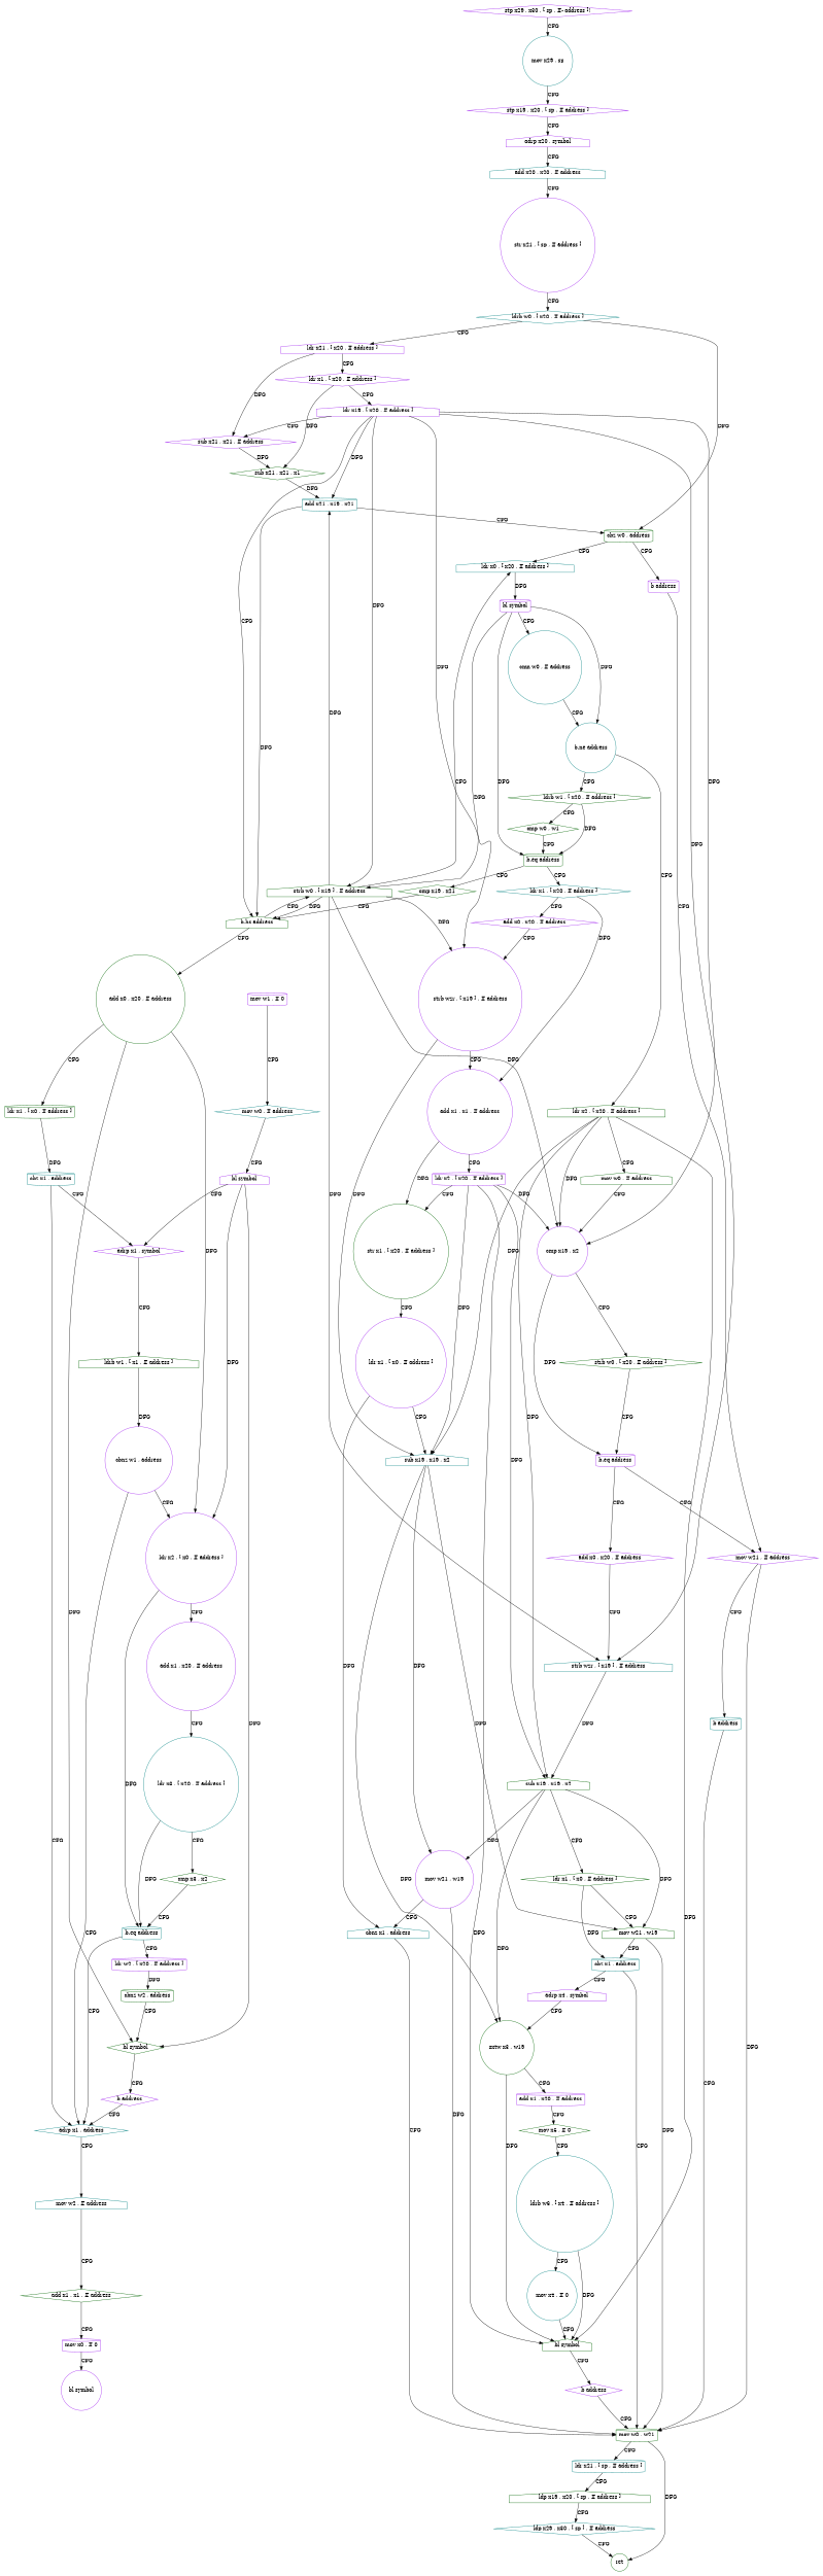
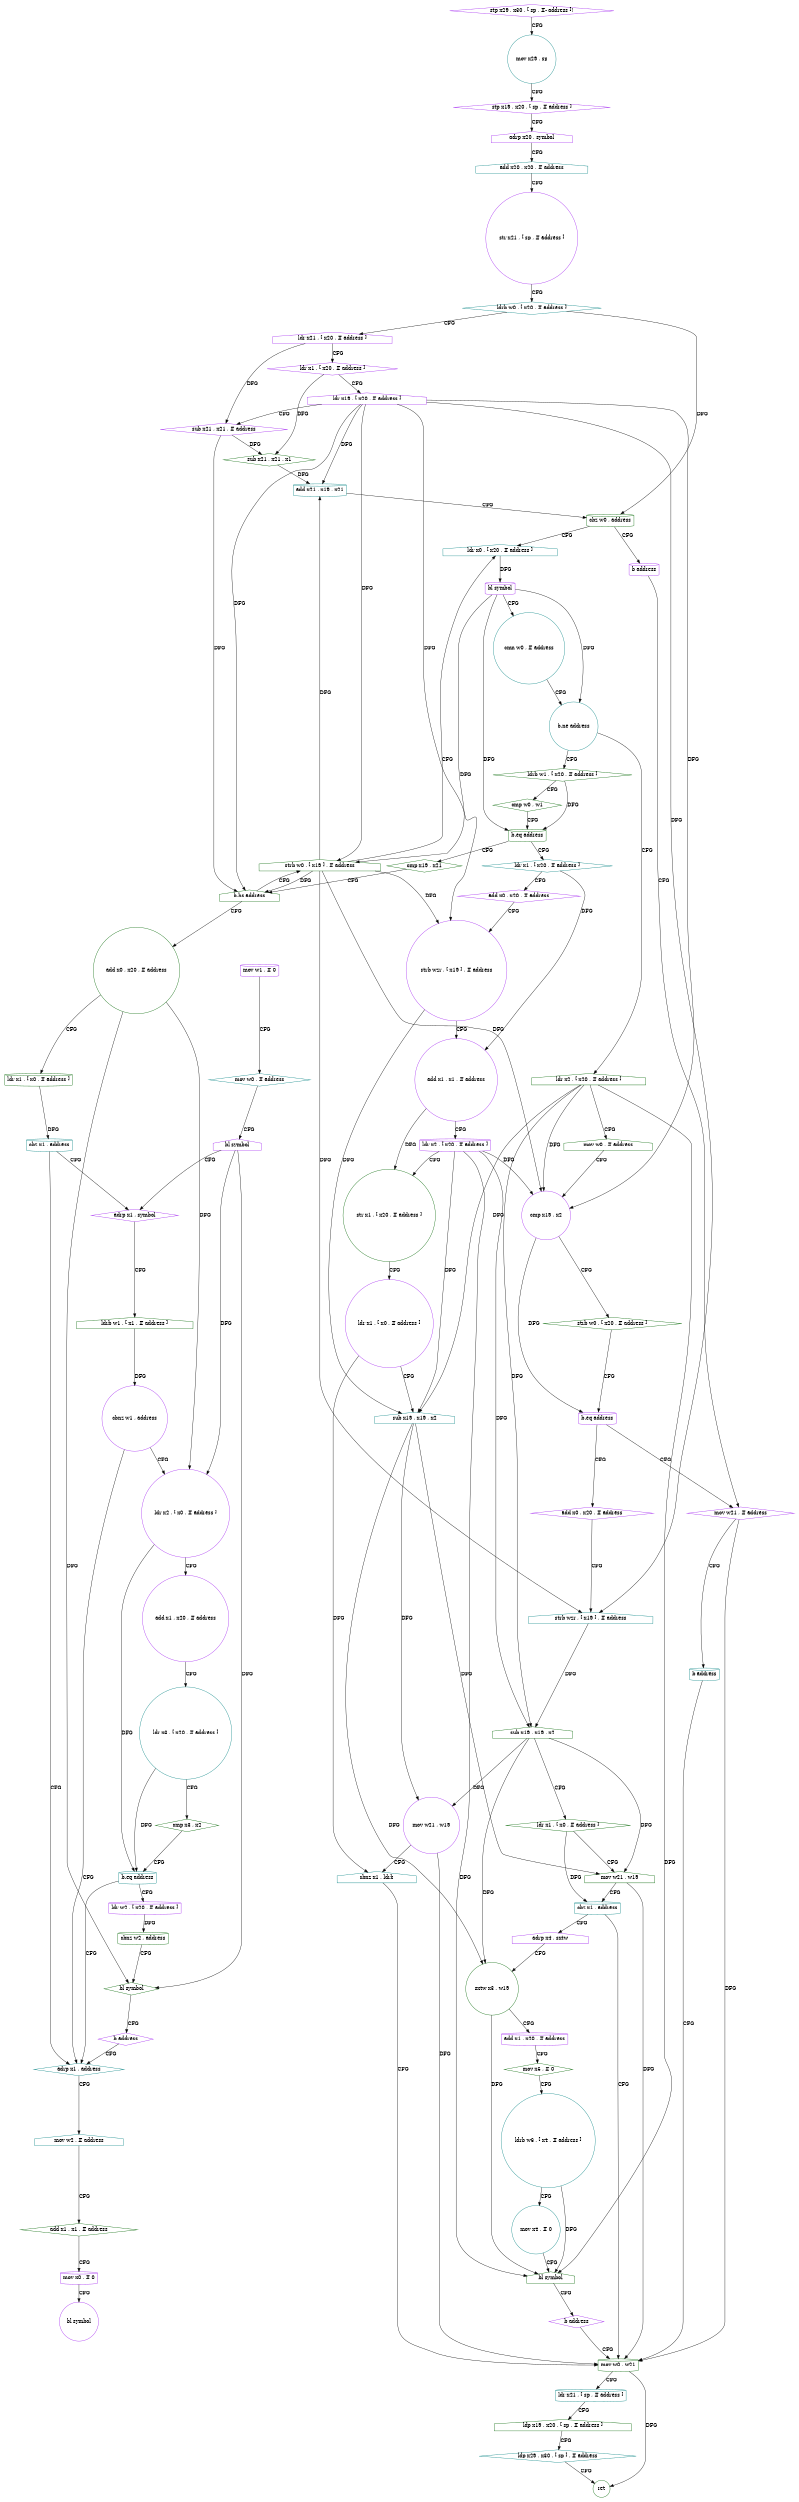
  digraph {
    node [color=purple shape=diamond]
    n1 [label="stp x29 , x30 , [ sp , #- address ]!"]
    n2 [color=teal label="mov x29 , sp" shape=circle]
    n3 [label="stp x19 , x20 , [ sp , # address ]"]
    n4 [label="adrp x20 , symbol" shape=house]
    n5 [color=teal label="add x20 , x20 , # address" shape=house]
    n6 [label="str x21 , [ sp , # address ]" shape=circle]
    n7 [color=teal label="ldrb w0 , [ x20 , # address ]"]
    n8 [label="ldr x21 , [ x20 , # address ]" shape=house]
    n9 [color=darkgreen label="cbz w0 , address" shape=cylinder]
    n10 [label="ldr x1 , [ x20 , # address ]"]
    n11 [label="sub x21 , x21 , # address"]
    n12 [color=teal label="ldr x0 , [ x20 , # address ]" shape=house]
    n13 [label="b address" shape=cylinder]
    n14 [label="ldr x19 , [ x20 , # address ]" shape=house]
    n15 [color=darkgreen label="sub x21 , x21 , x1"]
    n16 [color=teal label="add x21 , x19 , x21" shape=cylinder]
    n17 [label="cmp x19 , x2" shape=circle]
    n18 [label="strb wzr , [ x19 ] , # address" shape=circle]
    n19 [color=darkgreen label="b.hs address" shape=house]
    n20 [color=darkgreen label="strb w0 , [ x19 ] , # address" shape=house]
    n21 [color=teal label="strb wzr , [ x19 ] , # address" shape=house]
    n22 [color=darkgreen label="strb w0 , [ x20 , # address ]"]
    n23 [label="b.eq address" shape=cylinder]
    n24 [color=teal label="sub x19 , x19 , x2" shape=house]
    n25 [label="add x1 , x1 , # address" shape=circle]
    n26 [color=darkgreen label="add x0 , x20 , # address" shape=circle]
    n27 [color=darkgreen label="sub x19 , x19 , x2" shape=house]
    n28 [label="bl symbol" shape=cylinder]
    n29 [label="mov w21 , # address"]
    n30 [color=teal label="cmn w0 , # address" shape=circle]
    n31 [color=teal label="b.ne address" shape=circle]
    n32 [color=darkgreen label="b.eq address" shape=cylinder]
    n33 [color=teal label="b address" shape=cylinder]
    n34 [color=darkgreen label="mov w0 , w21" shape=cylinder]
    n35 [color=darkgreen label="ldrb w1 , [ x20 , # address ]"]
    n36 [color=darkgreen label="ldr x2 , [ x20 , # address ]" shape=house]
    n37 [color=teal label="ldr x1 , [ x20 , # address ]"]
    n38 [color=darkgreen label="cmp x19 , x21"]
    n39 [color=darkgreen label="cmp w0 , w1"]
    n40 [color=darkgreen label="mov w0 , # address" shape=house]
    n41 [color=darkgreen label="bl symbol" shape=house]
    n42 [label="mov w21 , w19" shape=circle]
    n43 [color=darkgreen label="mov w21 , w19" shape=house]
    n44 [color=darkgreen label="sxtw x3 , w19" shape=circle]
    n45 [color=darkgreen label="ldr x1 , [ x0 , # address ]"]
    n46 [label="b address"]
    n47 [color=teal label="ldr x21 , [ sp , # address ]" shape=cylinder]
    n48 [color=darkgreen label=ret shape=circle]
    n49 [label="add x0 , x20 , # address"]
    n50 [label="ldr x2 , [ x20 , # address ]" shape=cylinder]
    n51 [color=darkgreen label="str x1 , [ x20 , # address ]" shape=circle]
    n52 [label="add x0 , x20 , # address"]
    n53 [color=darkgreen label="ldp x19 , x20 , [ sp , # address ]" shape=house]
    n54 [label="ldr x1 , [ x0 , # address ]" shape=circle]
-   n55 [color=teal label="cbnz x1 , address" shape=house]
+   n55 [color=teal label="cbnz x1 , ldrb" shape=house]
    n56 [color=teal label="cbz x1 , address" shape=cylinder]
    n57 [label="add x1 , x20 , # address" shape=cylinder]
-   n58 [label="adrp x4 , symbol" shape=house]
+   n58 [label="adrp x4 , sxtw" shape=house]
    n59 [color=darkgreen label="ldr x1 , [ x0 , # address ]" shape=cylinder]
    n60 [label="ldr x2 , [ x0 , # address ]" shape=circle]
    n61 [color=darkgreen label="bl symbol"]
    n62 [color=teal label="cbz x1 , address" shape=cylinder]
    n63 [label="add x1 , x20 , # address" shape=circle]
    n64 [color=teal label="b.eq address" shape=cylinder]
    n65 [label="b address"]
    n66 [color=teal label="ldp x29 , x30 , [ sp ] , # address"]
    n67 [color=darkgreen label="mov x5 , # 0"]
    n68 [color=teal label="ldrb w6 , [ x4 , # address ]" shape=circle]
    n69 [color=teal label="mov x4 , # 0" shape=circle]
    n70 [label="adrp x1 , symbol"]
    n71 [color=teal label="adrp x1 , address"]
    n72 [color=darkgreen label="ldrb w1 , [ x1 , # address ]" shape=house]
    n73 [color=teal label="mov w2 , # address" shape=house]
    n74 [label="cbnz w1 , address" shape=circle]
    n75 [color=darkgreen label="add x1 , x1 , # address"]
    n76 [color=teal label="ldr x3 , [ x20 , # address ]" shape=circle]
    n77 [label="ldr w2 , [ x20 , # address ]" shape=cylinder]
    n78 [label="mov x0 , # 0" shape=cylinder]
    n79 [label="bl symbol" shape=circle]
    n80 [label="mov w1 , # 0" shape=cylinder]
    n81 [color=teal label="mov w0 , # address"]
    n82 [label="bl symbol" shape=house]
    n83 [color=darkgreen label="cmp x3 , x2"]
    n84 [color=darkgreen label="cbnz w2 , address" shape=cylinder]
    n1 -> n2 [label=CFG]
    n2 -> n3 [label=CFG]
    n3 -> n4 [label=CFG]
    n4 -> n5 [label=CFG]
    n5 -> n6 [label=CFG]
    n6 -> n7 [label=CFG]
    n7 -> n8 [label=CFG]
    n7 -> n9 [label=DFG]
    n8 -> n10 [label=CFG]
    n8 -> n11 [label=DFG]
    n9 -> n12 [label=CFG]
    n9 -> n13 [label=CFG]
    n10 -> n14 [label=CFG]
    n10 -> n15 [label=DFG]
    n11 -> n15 [label=DFG]
    n12 -> n28 [label=DFG]
    n13 -> n29 [label=CFG]
    n14 -> n11 [label=CFG]
    n14 -> n16 [label=DFG]
    n14 -> n17 [label=DFG]
    n14 -> n18 [label=DFG]
-   n14 -> n19 [label=CFG]
+   n14 -> n19 [label=DFG]
    n14 -> n20 [label=DFG]
    n14 -> n21 [label=DFG]
    n15 -> n16 [label=DFG]
    n16 -> n9 [label=CFG]
-   n16 -> n19 [label=DFG]
+   n11 -> n19 [label=DFG]
    n17 -> n22 [label=CFG]
    n17 -> n23 [label=DFG]
    n18 -> n24 [label=DFG]
    n18 -> n25 [label=CFG]
    n19 -> n20 [label=CFG]
    n19 -> n26 [label=CFG]
    n20 -> n12 [label=CFG]
    n20 -> n16 [label=DFG]
    n20 -> n17 [label=DFG]
    n20 -> n18 [label=DFG]
    n20 -> n19 [label=DFG]
    n20 -> n21 [label=DFG]
    n21 -> n27 [label=DFG]
    n22 -> n23 [label=CFG]
    n23 -> n29 [label=CFG]
    n23 -> n52 [label=CFG]
    n24 -> n42 [label=DFG]
    n24 -> n43 [label=DFG]
    n24 -> n44 [label=DFG]
    n25 -> n50 [label=CFG]
    n25 -> n51 [label=DFG]
    n26 -> n59 [label=CFG]
    n26 -> n60 [label=DFG]
    n26 -> n61 [label=DFG]
    n27 -> n42 [label=DFG]
    n27 -> n43 [label=DFG]
    n27 -> n44 [label=DFG]
    n27 -> n45 [label=CFG]
    n28 -> n20 [label=DFG]
    n28 -> n30 [label=CFG]
    n28 -> n31 [label=DFG]
    n28 -> n32 [label=DFG]
    n29 -> n33 [label=CFG]
    n29 -> n34 [label=DFG]
    n30 -> n31 [label=CFG]
    n31 -> n35 [label=CFG]
    n31 -> n36 [label=CFG]
    n32 -> n37 [label=CFG]
    n32 -> n38 [label=CFG]
    n33 -> n34 [label=CFG]
    n34 -> n47 [label=CFG]
    n34 -> n48 [label=DFG]
    n35 -> n32 [label=DFG]
    n35 -> n39 [label=CFG]
    n36 -> n17 [label=DFG]
    n36 -> n24 [label=DFG]
    n36 -> n27 [label=DFG]
    n36 -> n40 [label=CFG]
    n36 -> n41 [label=DFG]
    n37 -> n25 [label=DFG]
    n37 -> n49 [label=CFG]
    n38 -> n19 [label=CFG]
    n39 -> n32 [label=CFG]
    n40 -> n17 [label=CFG]
    n41 -> n46 [label=CFG]
    n42 -> n34 [label=DFG]
    n42 -> n55 [label=CFG]
    n43 -> n34 [label=DFG]
    n43 -> n56 [label=CFG]
    n44 -> n41 [label=DFG]
    n44 -> n57 [label=CFG]
    n45 -> n43 [label=CFG]
    n45 -> n56 [label=DFG]
    n46 -> n34 [label=CFG]
    n47 -> n53 [label=CFG]
    n49 -> n18 [label=CFG]
    n50 -> n17 [label=DFG]
    n50 -> n24 [label=DFG]
    n50 -> n27 [label=DFG]
    n50 -> n41 [label=DFG]
    n50 -> n51 [label=CFG]
    n51 -> n54 [label=CFG]
    n52 -> n21 [label=CFG]
    n53 -> n66 [label=CFG]
    n54 -> n24 [label=CFG]
    n54 -> n55 [label=DFG]
    n55 -> n34 [label=CFG]
    n56 -> n34 [label=CFG]
    n56 -> n58 [label=CFG]
    n57 -> n67 [label=CFG]
    n58 -> n44 [label=CFG]
    n59 -> n62 [label=DFG]
    n60 -> n63 [label=CFG]
    n60 -> n64 [label=DFG]
    n61 -> n65 [label=CFG]
    n62 -> n70 [label=CFG]
    n62 -> n71 [label=CFG]
    n63 -> n76 [label=CFG]
    n64 -> n71 [label=CFG]
    n64 -> n77 [label=CFG]
    n65 -> n71 [label=CFG]
    n66 -> n48 [label=CFG]
    n67 -> n68 [label=CFG]
    n68 -> n41 [label=DFG]
    n68 -> n69 [label=CFG]
    n69 -> n41 [label=CFG]
    n70 -> n72 [label=CFG]
    n71 -> n73 [label=CFG]
    n72 -> n74 [label=DFG]
    n73 -> n75 [label=CFG]
    n74 -> n60 [label=CFG]
    n74 -> n71 [label=CFG]
    n75 -> n78 [label=CFG]
    n76 -> n64 [label=DFG]
    n76 -> n83 [label=CFG]
    n77 -> n84 [label=DFG]
    n78 -> n79 [label=CFG]
    n80 -> n81 [label=CFG]
    n81 -> n82 [label=CFG]
    n82 -> n60 [label=DFG]
    n82 -> n61 [label=DFG]
    n82 -> n70 [label=CFG]
    n83 -> n64 [label=CFG]
    n84 -> n61 [label=CFG]
  }
